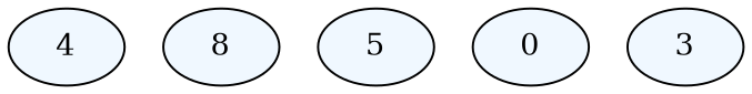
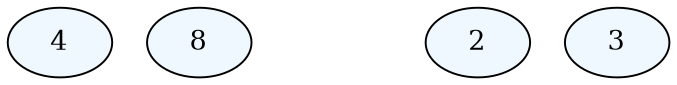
  digraph {
    fontname="DejaVu Serif"
    node [fillcolor=aliceblue style=filled fontname="DejaVu Serif"]
    4
    8
-   5
-   0
+   0 [label=2]
    3
  }
